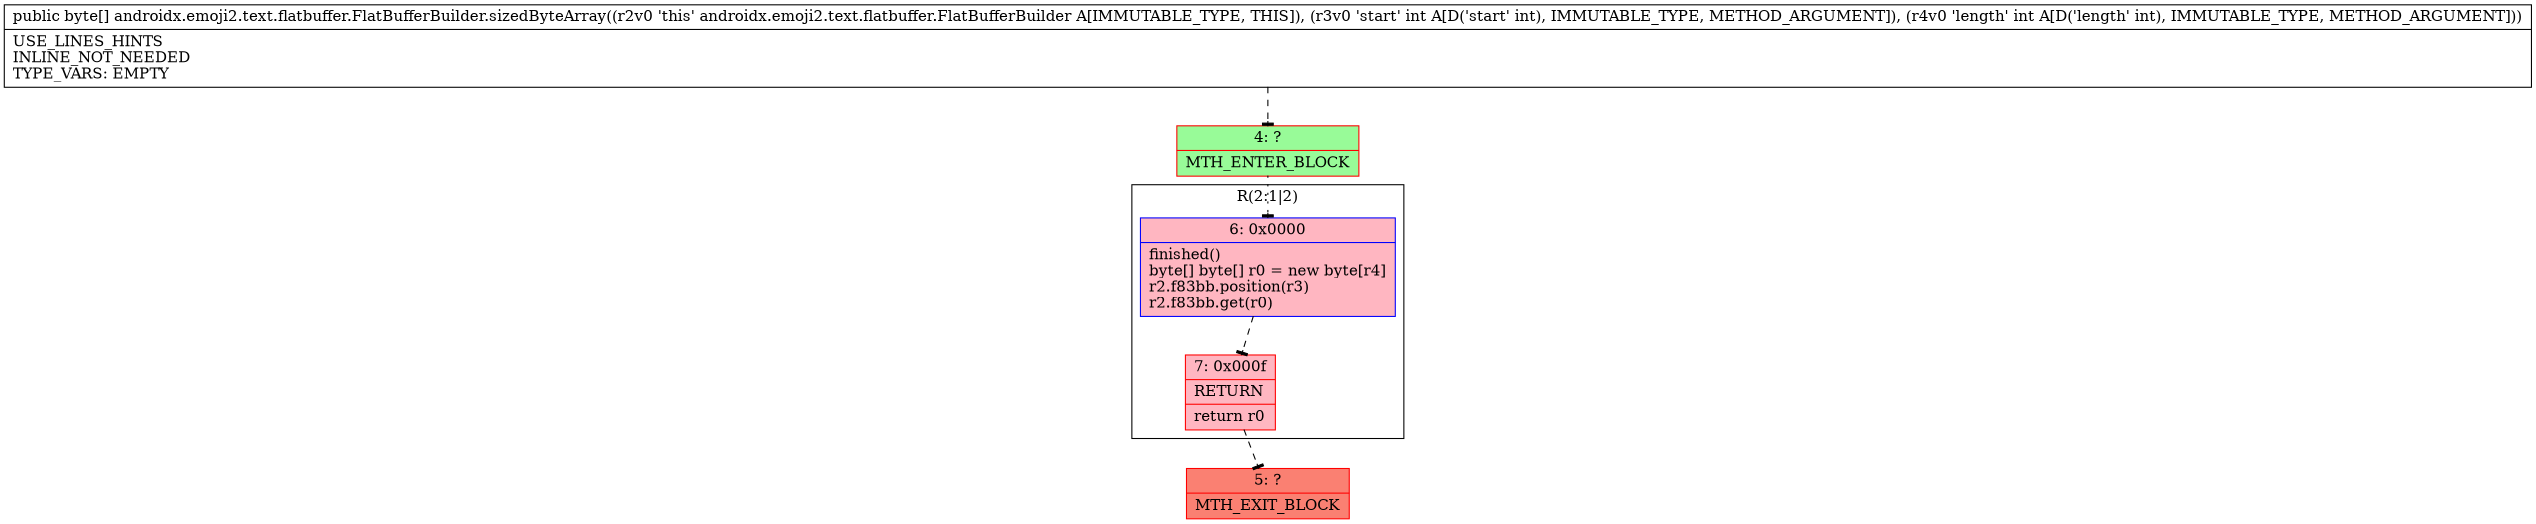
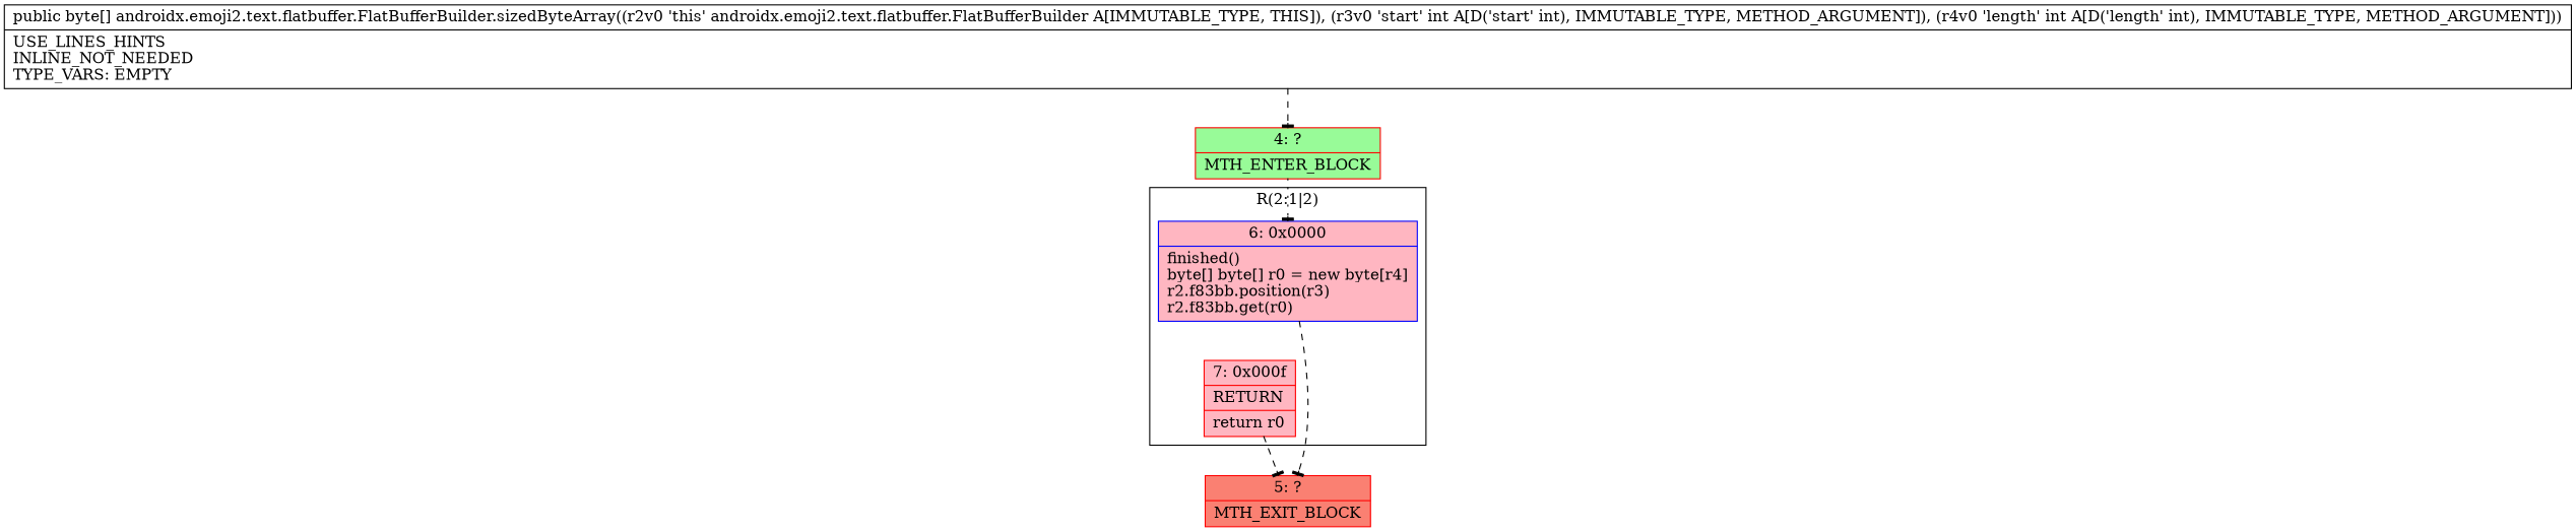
  digraph {
    node [color=red fillcolor=lightpink shape=record style=filled]
    edge [arrowhead=tee style=dashed]
    n1 [color=blue label="{6\:\ 0x0000|finished()\lbyte[] byte[] r0 = new byte[r4]\lr2.f83bb.position(r3)\lr2.f83bb.get(r0)\l}"]
    n2 [label="{7\:\ 0x000f|RETURN\l|return r0\l}"]
    n3 [fillcolor=salmon label="{5\:\ ?|MTH_EXIT_BLOCK\l}"]
    n4 [fillcolor=palegreen label="{4\:\ ?|MTH_ENTER_BLOCK\l}"]
    n5 [fillcolor=white label="{public byte[] androidx.emoji2.text.flatbuffer.FlatBufferBuilder.sizedByteArray((r2v0 'this' androidx.emoji2.text.flatbuffer.FlatBufferBuilder A[IMMUTABLE_TYPE, THIS]), (r3v0 'start' int A[D('start' int), IMMUTABLE_TYPE, METHOD_ARGUMENT]), (r4v0 'length' int A[D('length' int), IMMUTABLE_TYPE, METHOD_ARGUMENT]))  | USE_LINES_HINTS\lINLINE_NOT_NEEDED\lTYPE_VARS: EMPTY\l}" color=""]
    subgraph cluster_1 {
      label="R(2:1|2)"
      n1
      n2
    }
-   n1 -> n2
+   n1 -> n3
    n2 -> n3
    n4 -> n1 [style=dotted]
    n5 -> n4
  }
